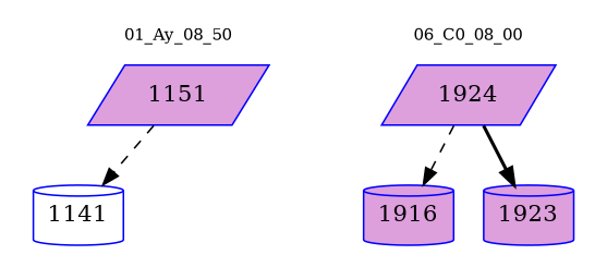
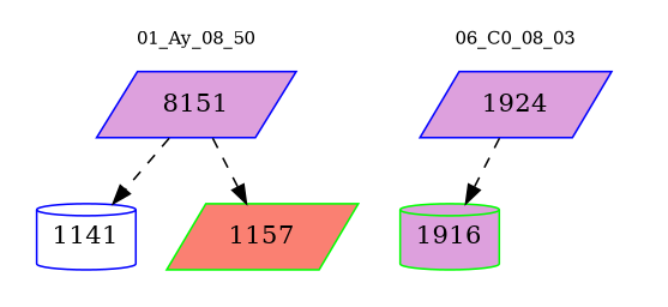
  digraph {
    node [color=blue fillcolor=plum shape=parallelogram style=filled]
    edge [color=black style=dashed]
-   n1 [label=1151]
+   n1 [label=8151]
    n2 [fillcolor=white label=1141 shape=cylinder]
+   n3 [color=green fillcolor=salmon label=1157]
    n4 [label=1924]
-   n5 [label=1916 shape=cylinder]
-   n6 [label=1923 shape=cylinder]
+   n5 [color=green label=1916 shape=cylinder]
    subgraph cluster_1 {
      color=white
      fontsize=10
      label="01_Ay_08_50"
      n1
      n2
+     n3
    }
    subgraph cluster_2 {
      color=white
      fontsize=10
-     label="06_C0_08_00"
+     label="06_C0_08_03"
      n4
      n5
-     n6
    }
    n1 -> n2
+   n1 -> n3
    n4 -> n5
-   n4 -> n6 [style=bold]
  }
